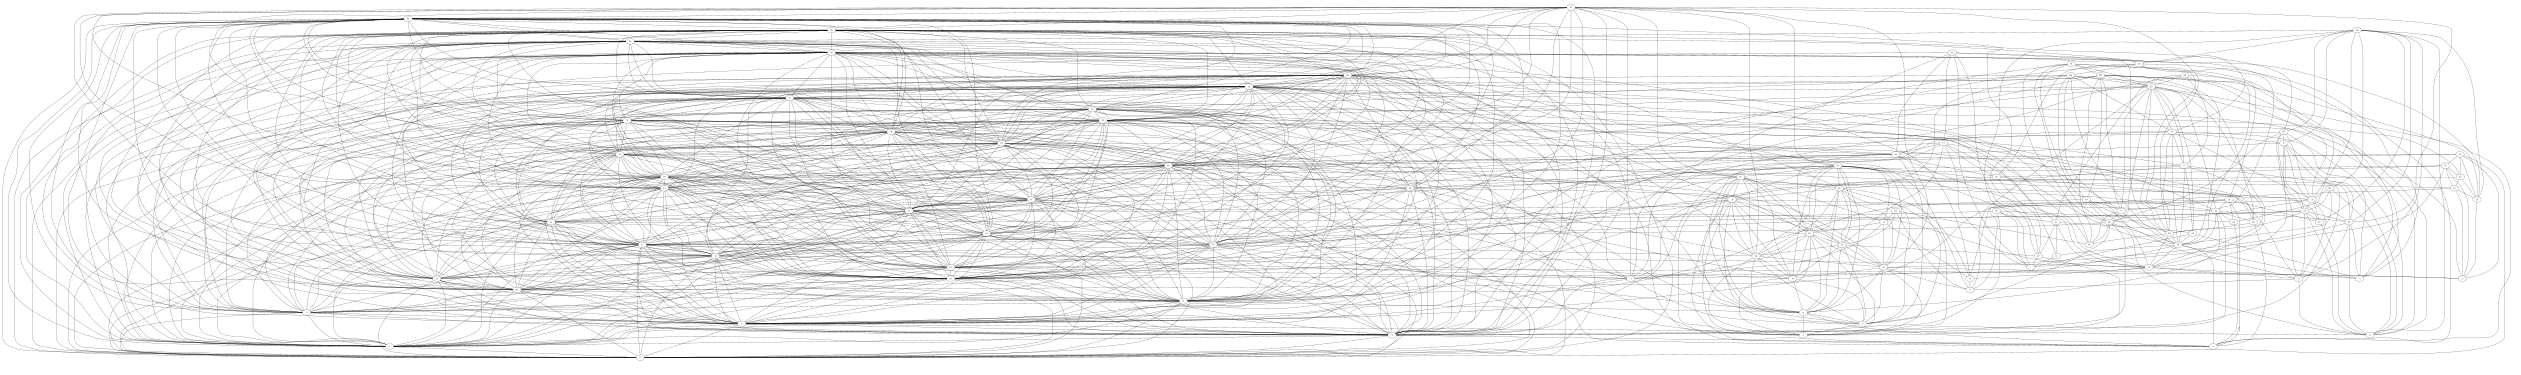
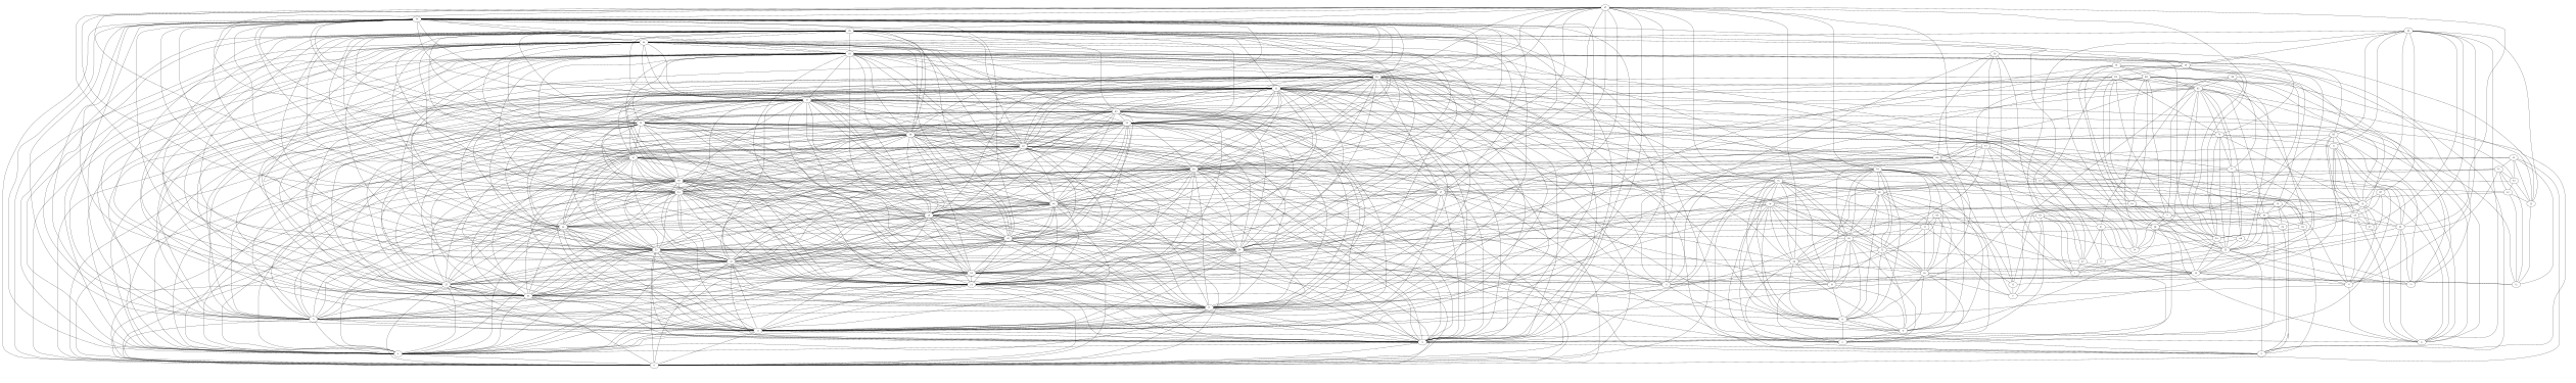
  digraph {
    fontname=Montserrat
    rankdir=BT
    node [fontname=Montserrat]
    edge [arrowhead=both fontname=Montserrat]
    0
    4
    9
    10
    11
    17
    18
    20
    23
    31
    32
    43
    44
    45
    46
    54
    59
    60
    61
    67
    68
    70
    73
    81
    82
    92
    93
    94
    95
    96
    30
    34
    80
    84
    63
    78
    38
    53
    47
    97
    16
    88
    56
    90
    86
    58
    91
    64
    55
    74
    35
    83
    66
    49
    75
    79
    76
    77
    72
    89
    85
    99
    62
    41
    40
    57
    98
    26
    87
    71
    69
    48
    36
    1
    13
    27
    51
    52
    65
    2
    5
    8
    19
    24
    28
    33
    3
    29
    39
    6
    21
    37
    7
    15
    42
    12
    25
    14
    22
    0 -> 4
    0 -> 9
    0 -> 10
    0 -> 11
    0 -> 17
    0 -> 18
    0 -> 20
    0 -> 23
    0 -> 31
    0 -> 32
    0 -> 43
    0 -> 44
    0 -> 45
    0 -> 46
    0 -> 54
    0 -> 59
    0 -> 60
    0 -> 61
    0 -> 67
    0 -> 68
    0 -> 70
    0 -> 73
    0 -> 81
    0 -> 82
    0 -> 92
    0 -> 93
    0 -> 94
    0 -> 95
    0 -> 96
    4 -> 9
    4 -> 10
    4 -> 11
    4 -> 17
    4 -> 18
    4 -> 20
    4 -> 23
    4 -> 31
    4 -> 32
    4 -> 43
    4 -> 44
    4 -> 45
    4 -> 46
    4 -> 59
    4 -> 60
    4 -> 61
    4 -> 67
    4 -> 68
    4 -> 70
    4 -> 73
    4 -> 81
    4 -> 82
    4 -> 92
    4 -> 93
    4 -> 94
    4 -> 95
    4 -> 96
    4 -> 30
    4 -> 34
    4 -> 80
    4 -> 84
    9 -> 10
    9 -> 11
-   9 -> 16
+   9 -> 17
    9 -> 18
    9 -> 20
    9 -> 23
    9 -> 31
    9 -> 32
    9 -> 43
    9 -> 44
    9 -> 45
    9 -> 46
    9 -> 54
    9 -> 60
    9 -> 61
    9 -> 67
    9 -> 68
    9 -> 70
    9 -> 73
    9 -> 81
    9 -> 82
    9 -> 93
    9 -> 94
    9 -> 95
    9 -> 96
    9 -> 30
    9 -> 34
    9 -> 80
    9 -> 84
    9 -> 63
    9 -> 78
    9 -> 38
    9 -> 53
    9 -> 47
    9 -> 97
    10 -> 11
    10 -> 17
    10 -> 18
    10 -> 20
    10 -> 23
    10 -> 31
    10 -> 32
-   10 -> 43
    10 -> 44
    10 -> 45
    10 -> 46
    10 -> 54
    10 -> 59
    10 -> 61
    10 -> 67
    10 -> 68
    10 -> 70
    10 -> 73
    10 -> 81
    10 -> 82
    10 -> 93
    10 -> 94
    10 -> 95
    10 -> 96
    10 -> 30
    10 -> 34
    10 -> 80
    10 -> 84
    10 -> 47
    10 -> 97
    10 -> 16
    10 -> 88
    10 -> 56
    11 -> 17
    11 -> 18
    11 -> 20
    11 -> 23
    11 -> 31
    11 -> 32
    11 -> 43
    11 -> 44
    11 -> 45
    11 -> 46
    11 -> 54
    11 -> 59
    11 -> 60
    11 -> 67
    11 -> 68
    11 -> 70
    11 -> 73
    11 -> 81
    11 -> 82
    11 -> 93
    11 -> 94
    11 -> 95
    11 -> 96
    11 -> 90
    11 -> 86
    17 -> 18
    17 -> 20
    17 -> 23
    17 -> 31
    17 -> 32
    17 -> 43
    17 -> 44
    17 -> 45
    17 -> 46
    17 -> 54
    17 -> 59
    17 -> 60
    17 -> 61
    17 -> 68
    17 -> 70
    17 -> 73
    17 -> 81
    17 -> 82
    17 -> 93
    17 -> 94
    17 -> 95
    17 -> 96
    17 -> 30
    17 -> 34
    17 -> 80
    17 -> 84
    17 -> 58
    17 -> 91
    17 -> 64
    18 -> 20
    18 -> 23
    18 -> 31
    18 -> 32
    18 -> 43
    18 -> 44
    18 -> 45
    18 -> 46
    18 -> 54
    18 -> 59
    18 -> 60
    18 -> 61
    18 -> 67
    18 -> 70
    18 -> 73
    18 -> 81
    18 -> 82
    18 -> 93
    18 -> 94
    18 -> 95
    18 -> 96
    18 -> 30
    18 -> 34
    18 -> 80
    18 -> 84
    18 -> 55
    20 -> 31
    20 -> 32
    20 -> 43
    20 -> 44
    20 -> 45
    20 -> 46
    20 -> 54
    20 -> 59
    20 -> 60
    20 -> 61
    20 -> 67
    20 -> 68
    20 -> 73
    20 -> 81
    20 -> 82
    20 -> 93
    20 -> 94
    20 -> 95
    20 -> 96
    20 -> 30
    20 -> 34
    20 -> 80
    20 -> 84
    20 -> 47
    20 -> 97
    20 -> 74
    20 -> 35
    20 -> 83
    23 -> 31
    23 -> 32
    23 -> 43
    23 -> 44
    23 -> 45
    23 -> 46
    23 -> 54
    23 -> 59
    23 -> 60
    23 -> 61
    23 -> 67
    23 -> 68
    23 -> 73
    23 -> 81
    23 -> 82
    23 -> 93
    23 -> 94
    23 -> 95
    23 -> 96
    23 -> 30
    23 -> 80
    31 -> 32
    31 -> 43
    31 -> 44
    31 -> 45
    31 -> 46
    31 -> 54
    31 -> 59
    31 -> 60
    31 -> 61
    31 -> 67
    31 -> 68
    31 -> 70
    31 -> 73
    31 -> 82
    31 -> 93
    31 -> 94
    31 -> 95
    31 -> 96
    31 -> 34
    31 -> 80
    31 -> 84
    32 -> 43
    32 -> 44
    32 -> 45
    32 -> 46
    32 -> 54
    32 -> 59
    32 -> 60
    32 -> 61
    32 -> 67
    32 -> 68
    32 -> 70
+   32 -> 73
    32 -> 81
    32 -> 93
    32 -> 94
    32 -> 95
    32 -> 96
    32 -> 80
    32 -> 84
    32 -> 38
    32 -> 47
    32 -> 97
    32 -> 88
    32 -> 58
    32 -> 66
    43 -> 44
    43 -> 45
    43 -> 46
    43 -> 54
    43 -> 59
    43 -> 60
    43 -> 61
    43 -> 67
    43 -> 68
    43 -> 70
    43 -> 73
    43 -> 81
    43 -> 82
    43 -> 94
    43 -> 95
    43 -> 96
    43 -> 80
    43 -> 84
    43 -> 49
    44 -> 45
    44 -> 46
    44 -> 54
    44 -> 59
    44 -> 60
    44 -> 61
    44 -> 67
    44 -> 68
    44 -> 70
    44 -> 73
    44 -> 81
    44 -> 82
    44 -> 93
    44 -> 95
    44 -> 96
    44 -> 63
    44 -> 75
    45 -> 46
    45 -> 54
    45 -> 59
    45 -> 60
    45 -> 61
    45 -> 67
    45 -> 68
    45 -> 70
    45 -> 73
    45 -> 81
    45 -> 82
    45 -> 93
    45 -> 94
    45 -> 96
    45 -> 80
    45 -> 84
    45 -> 47
    45 -> 97
    45 -> 79
    45 -> 76
    46 -> 54
    46 -> 59
    46 -> 60
    46 -> 61
    46 -> 67
    46 -> 68
    46 -> 70
    46 -> 73
    46 -> 81
    46 -> 82
    46 -> 93
    46 -> 94
    46 -> 95
    46 -> 80
    46 -> 84
    46 -> 47
    46 -> 97
    54 -> 59
    54 -> 60
    54 -> 61
    54 -> 67
    54 -> 68
    54 -> 70
    54 -> 73
    54 -> 81
    54 -> 82
    54 -> 93
    54 -> 94
    54 -> 95
    54 -> 96
    54 -> 80
    54 -> 84
    54 -> 97
    54 -> 77
    59 -> 60
    59 -> 61
    59 -> 67
    59 -> 68
    59 -> 70
    59 -> 73
    59 -> 81
    59 -> 82
    59 -> 93
    59 -> 94
    59 -> 95
    59 -> 96
    59 -> 80
    59 -> 84
    59 -> 97
    59 -> 72
    60 -> 61
    60 -> 67
    60 -> 68
    60 -> 70
    60 -> 73
    60 -> 81
    60 -> 82
    60 -> 92
    60 -> 93
    60 -> 94
    60 -> 95
    60 -> 96
    60 -> 84
    60 -> 97
    60 -> 66
    60 -> 89
    61 -> 67
    61 -> 68
    61 -> 70
    61 -> 73
    61 -> 81
    61 -> 82
    61 -> 93
    61 -> 94
    61 -> 95
    61 -> 96
    67 -> 68
    67 -> 70
    67 -> 73
    67 -> 81
    67 -> 82
    67 -> 93
    67 -> 94
    67 -> 95
    67 -> 96
    67 -> 80
    67 -> 84
    68 -> 70
    68 -> 73
    68 -> 81
    68 -> 82
    68 -> 93
    68 -> 94
    68 -> 95
    68 -> 96
    68 -> 80
    68 -> 84
    70 -> 81
    70 -> 82
    70 -> 93
    70 -> 94
    70 -> 95
    70 -> 96
    70 -> 80
    70 -> 84
    70 -> 97
    70 -> 85
    73 -> 81
    73 -> 82
    73 -> 93
    73 -> 94
    73 -> 95
    73 -> 96
    73 -> 80
    81 -> 82
    81 -> 93
    81 -> 94
    81 -> 95
    81 -> 96
    81 -> 84
    81 -> 85
    82 -> 93
    82 -> 94
    82 -> 95
    82 -> 96
    82 -> 84
    82 -> 97
    82 -> 88
    93 -> 94
    93 -> 95
    93 -> 96
    94 -> 95
    94 -> 96
    94 -> 99
    95 -> 96
    95 -> 97
    96 -> 97
    30 -> 31
    30 -> 32
    30 -> 43
    30 -> 45
    30 -> 46
    30 -> 54
    30 -> 59
    30 -> 60
    30 -> 67
    30 -> 68
    30 -> 70
    30 -> 73
    30 -> 81
    30 -> 82
    30 -> 93
    30 -> 95
    30 -> 96
    30 -> 34
    30 -> 66
    30 -> 85
    30 -> 62
    34 -> 43
    34 -> 45
    34 -> 46
    34 -> 54
    34 -> 59
    34 -> 60
    34 -> 67
    34 -> 68
    34 -> 70
    34 -> 81
    34 -> 82
    34 -> 93
    34 -> 95
    34 -> 96
    34 -> 80
    34 -> 78
    34 -> 47
    34 -> 97
    34 -> 58
    34 -> 49
    80 -> 81
    80 -> 82
    80 -> 93
    80 -> 95
    80 -> 96
    80 -> 84
    80 -> 86
    84 -> 93
    84 -> 95
    84 -> 96
    84 -> 97
    78 -> 84
    78 -> 97
    38 -> 82
    38 -> 56
    38 -> 91
    38 -> 64
    38 -> 83
    38 -> 85
    38 -> 41
    53 -> 59
    53 -> 70
    53 -> 58
    53 -> 79
    53 -> 89
    53 -> 85
    47 -> 59
    47 -> 60
    47 -> 70
    47 -> 82
    47 -> 95
    47 -> 96
    47 -> 84
    47 -> 78
    47 -> 74
    16 -> 32
    16 -> 60
    16 -> 82
    16 -> 94
    16 -> 30
    16 -> 80
    16 -> 90
    16 -> 55
    16 -> 40
    16 -> 57
    16 -> 98
    16 -> 26
    88 -> 91
    56 -> 60
    56 -> 88
    56 -> 83
    56 -> 76
    56 -> 99
    56 -> 87
    56 -> 71
    86 -> 89
    58 -> 67
    58 -> 84
    58 -> 78
    58 -> 74
    58 -> 69
    64 -> 88
    64 -> 86
    64 -> 91
    55 -> 61
    55 -> 78
    55 -> 58
    55 -> 74
    55 -> 66
    55 -> 57
    55 -> 69
    74 -> 84
    74 -> 78
    74 -> 97
    35 -> 70
    35 -> 38
    35 -> 53
    35 -> 88
    35 -> 86
    35 -> 76
    35 -> 72
    35 -> 41
    35 -> 98
    35 -> 87
    35 -> 48
    35 -> 36
    83 -> 95
    83 -> 99
    66 -> 82
    66 -> 80
    66 -> 90
    66 -> 76
    66 -> 77
    66 -> 71
    49 -> 56
    49 -> 83
    49 -> 87
    49 -> 71
    75 -> 92
    79 -> 91
    76 -> 95
    76 -> 86
    76 -> 85
    77 -> 90
    72 -> 73
    72 -> 76
    72 -> 85
    72 -> 98
    89 -> 93
    89 -> 90
    89 -> 99
    85 -> 88
    85 -> 86
    85 -> 91
    85 -> 98
    62 -> 92
    62 -> 80
    62 -> 75
    41 -> 93
    41 -> 88
    41 -> 64
    41 -> 79
    41 -> 85
    40 -> 66
    40 -> 75
    40 -> 77
    40 -> 89
    57 -> 78
    57 -> 74
    57 -> 65
    26 -> 31
    26 -> 45
    26 -> 78
    26 -> 86
    26 -> 35
    26 -> 66
    26 -> 72
    26 -> 85
    26 -> 71
    26 -> 36
    26 -> 51
    87 -> 99
    71 -> 83
    71 -> 76
    71 -> 99
    69 -> 94
    69 -> 78
    69 -> 86
    69 -> 74
    48 -> 72
    48 -> 85
    48 -> 51
    36 -> 93
    36 -> 97
    36 -> 64
    36 -> 49
    36 -> 76
    36 -> 89
    36 -> 85
    36 -> 39
    1 -> 63
    1 -> 90
    1 -> 75
    1 -> 77
    1 -> 99
    1 -> 48
    1 -> 13
    1 -> 27
    13 -> 82
    13 -> 35
    13 -> 51
    27 -> 96
    27 -> 90
    27 -> 40
    27 -> 51
    27 -> 52
    51 -> 63
    51 -> 77
    51 -> 98
    52 -> 78
    52 -> 58
    52 -> 55
    52 -> 74
    52 -> 77
    52 -> 69
    52 -> 65
    2 -> 46
    2 -> 93
    2 -> 78
    2 -> 58
    2 -> 55
    2 -> 74
    2 -> 69
    2 -> 27
    2 -> 5
    2 -> 8
    2 -> 19
    2 -> 24
    2 -> 28
    5 -> 78
    5 -> 38
    5 -> 16
    5 -> 58
    5 -> 74
    5 -> 66
    5 -> 69
    5 -> 52
    5 -> 8
    5 -> 19
    5 -> 24
    5 -> 28
    8 -> 17
    8 -> 67
    8 -> 34
    8 -> 84
    8 -> 78
    8 -> 53
    8 -> 55
    8 -> 74
    8 -> 77
    8 -> 69
    8 -> 52
    8 -> 19
    8 -> 24
    8 -> 28
    19 -> 32
    19 -> 78
    19 -> 47
    19 -> 58
    19 -> 55
    19 -> 74
    19 -> 52
    19 -> 24
    19 -> 28
    24 -> 78
    24 -> 47
    24 -> 97
    24 -> 58
    24 -> 55
    24 -> 57
    24 -> 69
    24 -> 52
    24 -> 28
    24 -> 33
    28 -> 34
    28 -> 84
    28 -> 47
    28 -> 97
    28 -> 58
    28 -> 55
    28 -> 74
    28 -> 72
    28 -> 69
    28 -> 52
    33 -> 53
    33 -> 97
    33 -> 56
    33 -> 49
    33 -> 72
    33 -> 99
    33 -> 71
    3 -> 9
    3 -> 60
    3 -> 68
    3 -> 58
    3 -> 35
    3 -> 79
    3 -> 89
    3 -> 85
    3 -> 8
    3 -> 29
    3 -> 39
    29 -> 63
    29 -> 53
    29 -> 91
    29 -> 79
+   29 -> 41
    39 -> 53
    39 -> 86
    39 -> 77
    39 -> 40
    6 -> 10
    6 -> 82
    6 -> 38
    6 -> 88
    6 -> 83
    6 -> 49
    6 -> 99
    6 -> 87
    6 -> 71
    6 -> 33
    6 -> 21
    6 -> 37
    21 -> 56
    21 -> 64
    21 -> 74
    21 -> 83
    21 -> 49
    21 -> 99
    21 -> 26
    21 -> 33
    37 -> 67
    37 -> 56
    37 -> 49
    37 -> 79
    37 -> 99
    7 -> 80
    7 -> 79
    7 -> 85
    7 -> 65
    7 -> 24
    7 -> 21
    7 -> 15
    15 -> 84
    15 -> 57
    15 -> 26
    15 -> 69
    15 -> 42
    42 -> 78
    42 -> 75
    42 -> 62
    12 -> 73
    12 -> 92
    12 -> 30
    12 -> 75
    12 -> 24
    12 -> 42
    12 -> 25
    25 -> 92
    25 -> 93
    25 -> 88
    25 -> 99
    25 -> 62
    25 -> 42
    14 -> 81
    14 -> 38
    14 -> 88
    14 -> 91
    14 -> 41
    14 -> 36
    14 -> 65
    22 -> 90
    22 -> 35
    22 -> 76
    22 -> 85
    22 -> 98
    22 -> 26
    22 -> 48
    22 -> 33
  }
